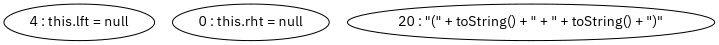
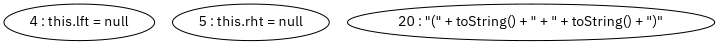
  digraph {
    fontname="IBM Plex Sans"
    node [fontname="IBM Plex Sans"]
    "4 : this.lft = null"
-   "5 : this.rht = null" [label="0 : this.rht = null"]
+   "5 : this.rht = null"
    "20 : \"(\" + toString() + \" + \" + toString() + \")\""
  }
